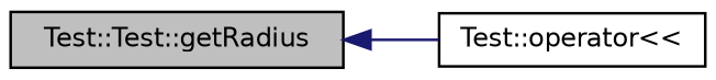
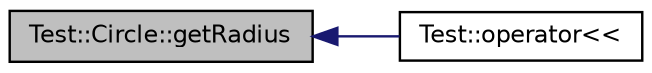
  digraph {
    rankdir=LR
    node [color=black fontname=Helvetica fontsize=10 shape=record style=filled]
-   n1 [fillcolor=grey75 fontcolor=black height=0.2 label="Test::Test::getRadius" width=0.4]
+   n1 [fillcolor=grey75 fontcolor=black height=0.2 label="Test::Circle::getRadius" width=0.4]
    n2 [fillcolor=white height=0.2 label="Test::operator\<\<" width=0.4]
    n1 -> n2 [color=midnightblue dir=back fontname=Helvetica fontsize=10 labelfontname=Helvetica labelfontsize=10 style=solid]
  }
